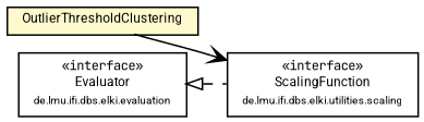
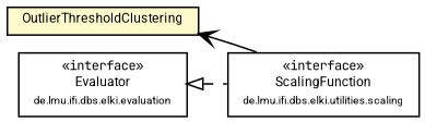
  digraph {
    fontname="JetBrains Mono"
    nodesep=0.15
    rankdir=LR
    ranksep=0.25
    node [fontcolor=black fontname="JetBrains Mono" fontsize=8 margin=0 shape=plaintext]
    edge [color=black fontname="JetBrains Mono" fontsize=7 labelfontname=Roboto labelfontsize=7]
    n1 [height=0 label=<<table title="de.lmu.ifi.dbs.elki.evaluation.outlier.OutlierThresholdClustering" border="0" cellborder="1" cellspacing="0" cellpadding="2" bgcolor="lemonChiffon" href="OutlierThresholdClustering.html" target="_parent"> 		<tr><td><table border="0" cellspacing="0" cellpadding="1"> 		<tr><td align="center" balign="center"> <font face="Roboto">OutlierThresholdClustering</font> </td></tr> 		</table></td></tr> 		</table>> width=0]
    n2 [height=0 label=<<table title="de.lmu.ifi.dbs.elki.utilities.scaling.ScalingFunction" border="0" cellborder="1" cellspacing="0" cellpadding="2" href="../../utilities/scaling/ScalingFunction.html" target="_parent"> 		<tr><td><table border="0" cellspacing="0" cellpadding="1"> 		<tr><td align="center" balign="center"> &#171;interface&#187; </td></tr> 		<tr><td align="center" balign="center"> <font face="Roboto">ScalingFunction</font> </td></tr> 		<tr><td align="center" balign="center"> <font face="Roboto" point-size="7.0">de.lmu.ifi.dbs.elki.utilities.scaling</font> </td></tr> 		</table></td></tr> 		</table>> width=0]
    n3 [height=0 label=<<table title="de.lmu.ifi.dbs.elki.evaluation.Evaluator" border="0" cellborder="1" cellspacing="0" cellpadding="2" href="../Evaluator.html" target="_parent"> 		<tr><td><table border="0" cellspacing="0" cellpadding="1"> 		<tr><td align="center" balign="center"> &#171;interface&#187; </td></tr> 		<tr><td align="center" balign="center"> <font face="Roboto">Evaluator</font> </td></tr> 		<tr><td align="center" balign="center"> <font face="Roboto" point-size="7.0">de.lmu.ifi.dbs.elki.evaluation</font> </td></tr> 		</table></td></tr> 		</table>> width=0]
-   n1 -> n2 [arrowhead=open weight=1]
+   n2 -> n1 [arrowhead=open weight=1]
    n3 -> n2 [arrowtail=empty dir=back style=dashed weight=9]
  }
